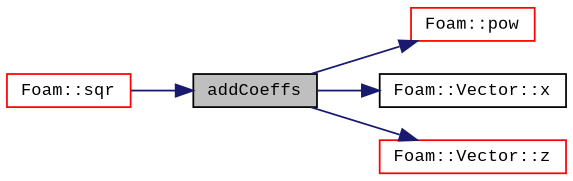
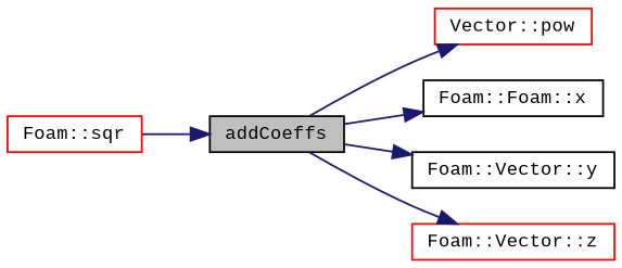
  digraph {
    fontname="Liberation Mono"
    rankdir=LR
    node [color=black fontname="Liberation Mono" fontsize=10 shape=record]
    edge [color=midnightblue fontname="Liberation Mono" fontsize=10 labelfontname=Helvetica labelfontsize=10 style=solid]
    n1 [fillcolor=grey75 fontcolor=black height=0.2 label=addCoeffs style=filled width=0.4]
-   n2 [color=red height=0.2 label="Foam::pow" width=0.4]
-   n3 [height=0.2 label="Foam::Vector::x" width=0.4]
+   n2 [color=red height=0.2 label="Vector::pow" width=0.4]
+   n3 [height=0.2 label="Foam::Foam::x" width=0.4]
+   n4 [height=0.2 label="Foam::Vector::y" width=0.4]
    n5 [color=red height=0.2 label="Foam::Vector::z" width=0.4]
    n6 [color=red height=0.2 label="Foam::sqr" width=0.4]
    n1 -> n2
    n1 -> n3
+   n1 -> n4
    n1 -> n5
    n6 -> n1
  }
